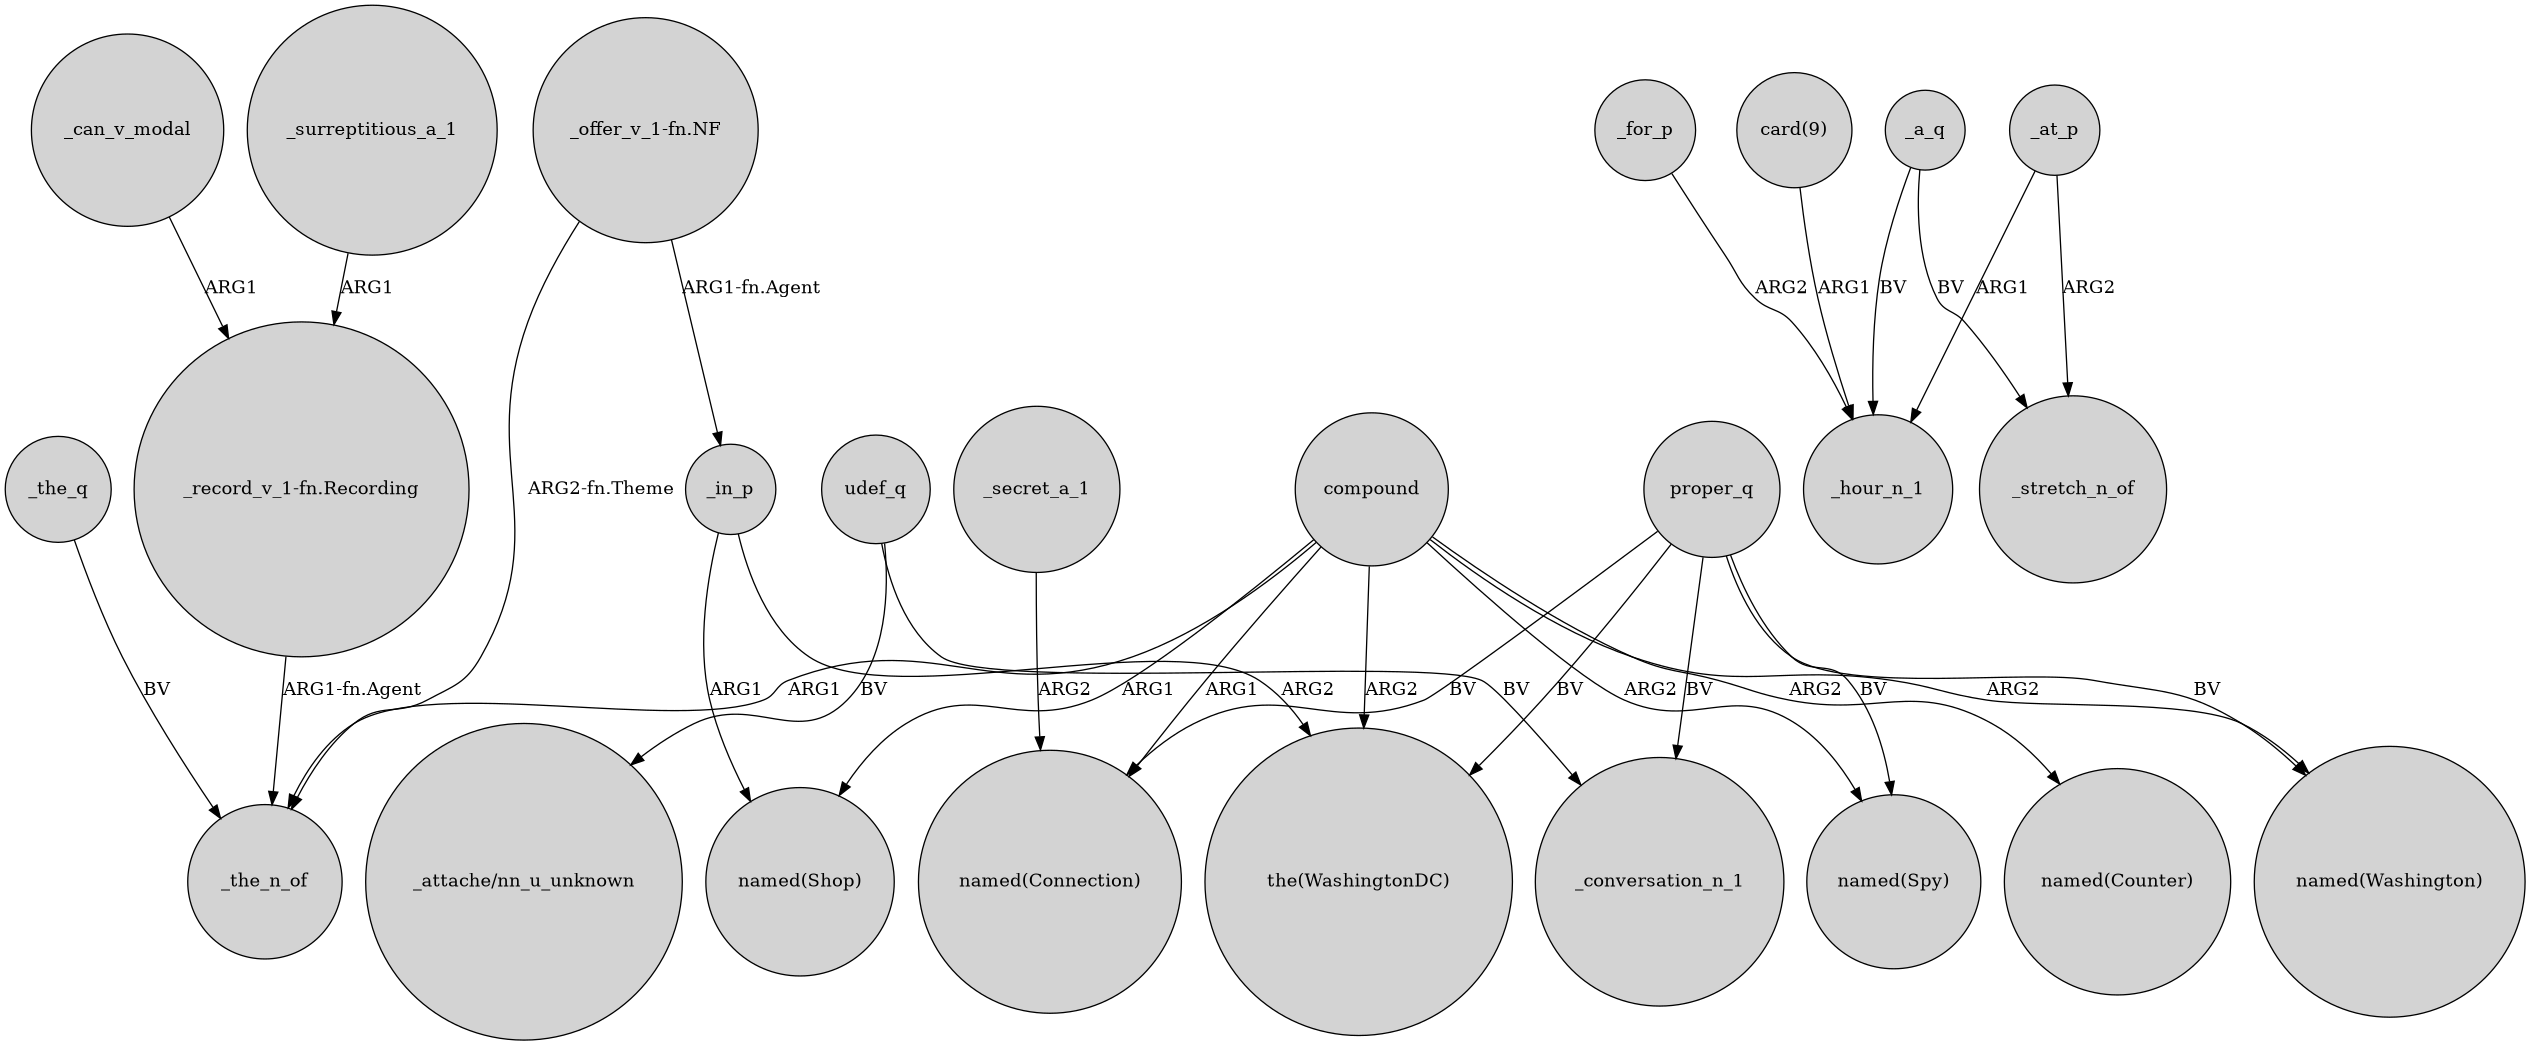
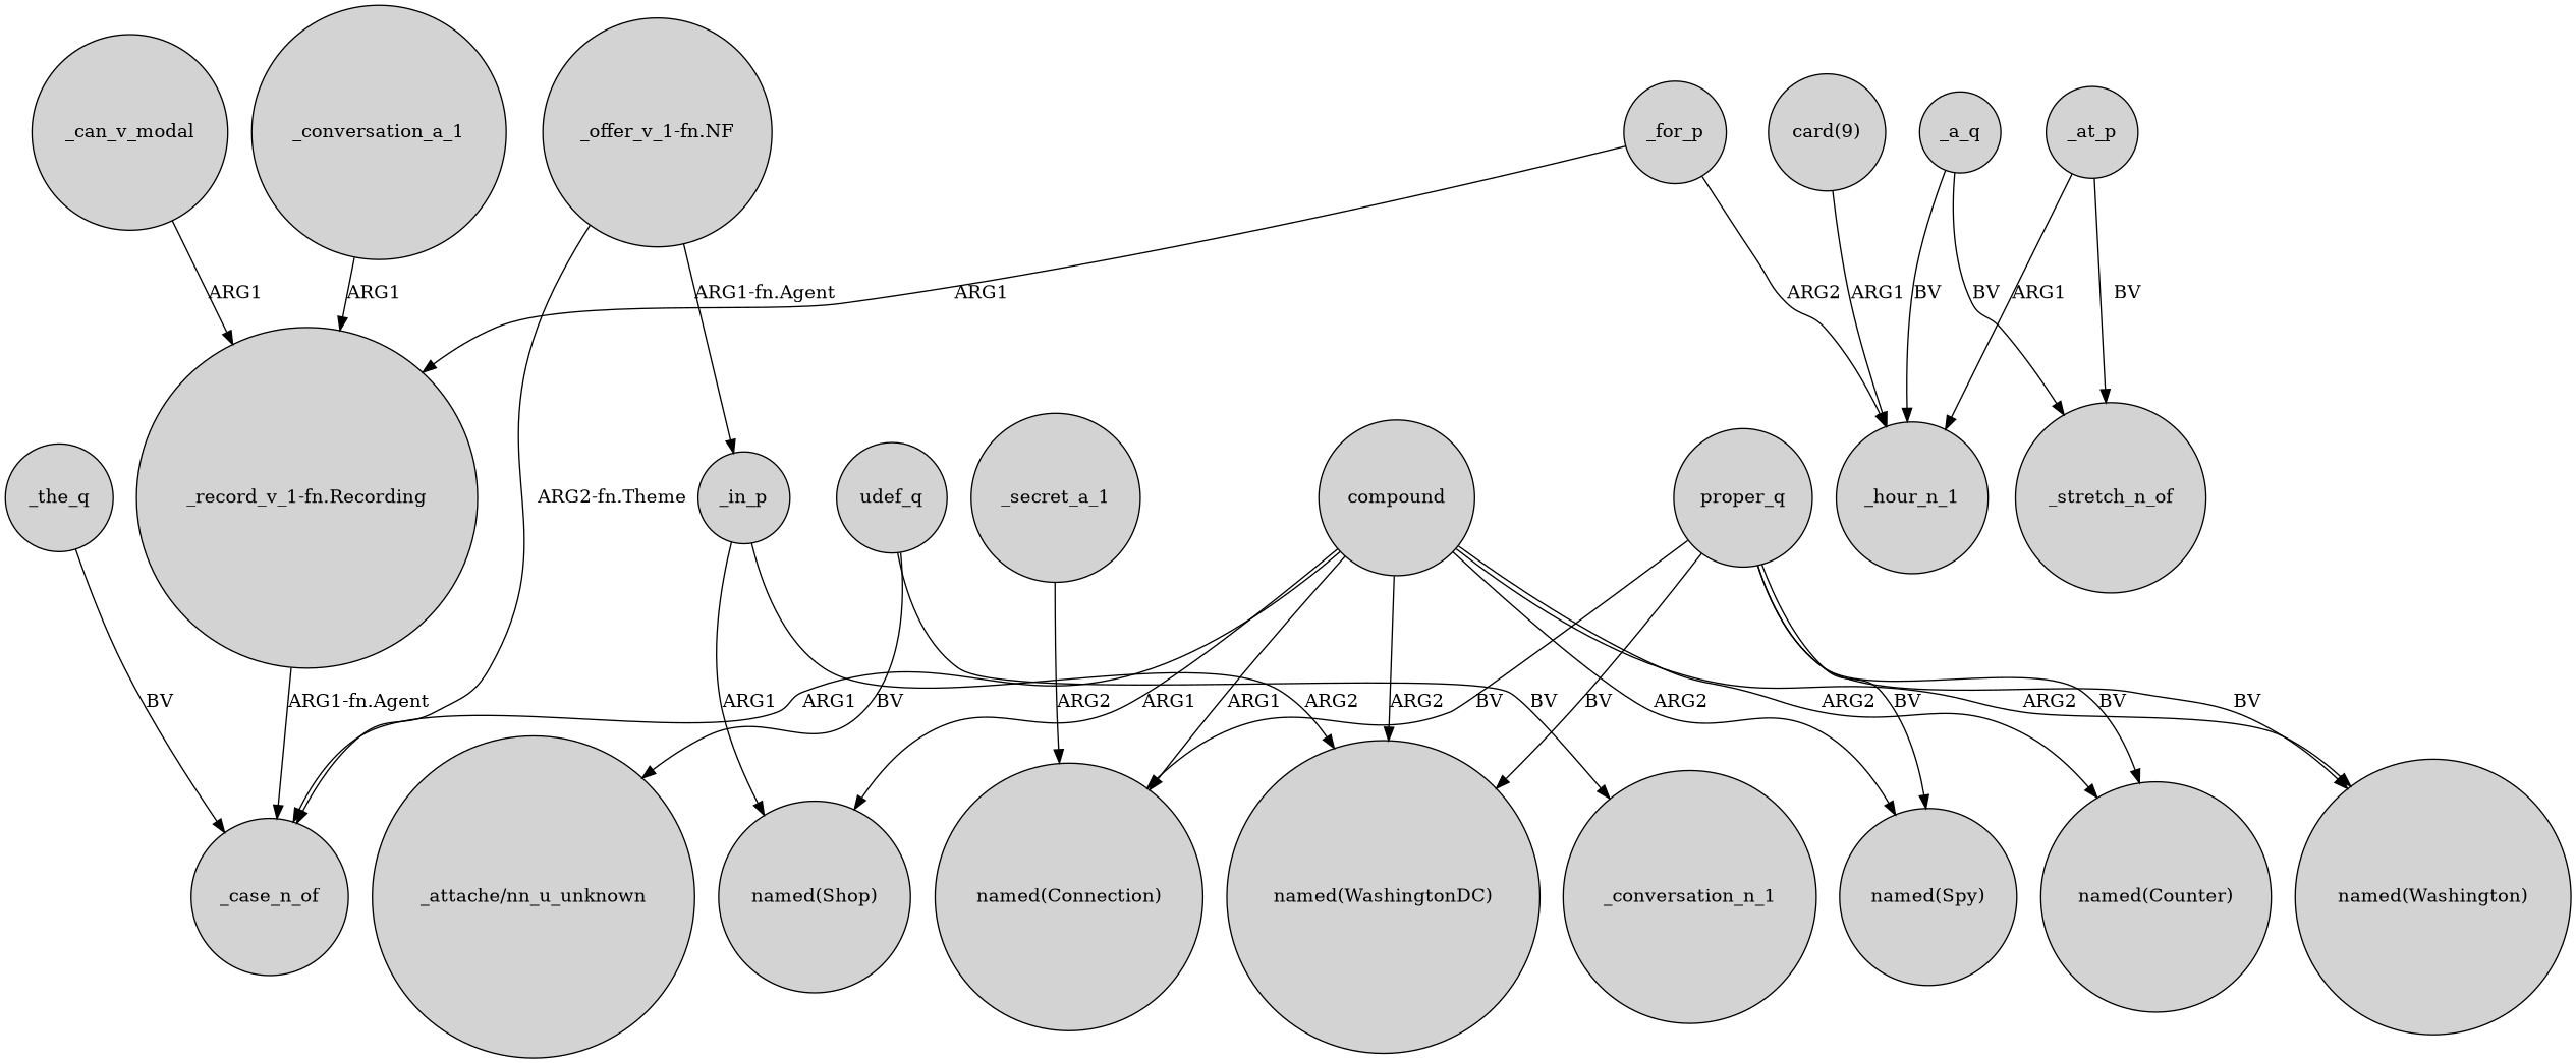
  digraph {
    node [shape=circle style=filled]
    "_record_v_1-fn.Recording"
-   _case_n_of [label=_the_n_of]
+   _case_n_of
    _for_p
    _hour_n_1
    udef_q
    _conversation_n_1
    "_attache/nn_u_unknown"
    compound
    "named(Connection)"
-   "named(WashingtonDC)" [label="the(WashingtonDC)"]
+   "named(WashingtonDC)"
    "named(Shop)"
    "named(Counter)"
    "named(Washington)"
    "named(Spy)"
    _the_q
    _in_p
    proper_q
    _at_p
    _stretch_n_of
    _can_v_modal
    "_offer_v_1-fn.NF"
    _secret_a_1
    _a_q
-   _surreptitious_a_1
+   _surreptitious_a_1 [label=_conversation_a_1]
    "card(9)"
    "_record_v_1-fn.Recording" -> _case_n_of [label="ARG1-fn.Agent"]
+   _for_p -> "_record_v_1-fn.Recording" [label=ARG1]
    _for_p -> _hour_n_1 [label=ARG2]
    udef_q -> _conversation_n_1 [label=BV]
    udef_q -> "_attache/nn_u_unknown" [label=BV]
    compound -> _case_n_of [label=ARG1]
    compound -> "named(Connection)" [label=ARG1]
    compound -> "named(WashingtonDC)" [label=ARG2]
    compound -> "named(Shop)" [label=ARG1]
    compound -> "named(Counter)" [label=ARG2]
    compound -> "named(Washington)" [label=ARG2]
    compound -> "named(Spy)" [label=ARG2]
    _the_q -> _case_n_of [label=BV]
    _in_p -> "named(WashingtonDC)" [label=ARG2]
    _in_p -> "named(Shop)" [label=ARG1]
    proper_q -> "named(Connection)" [label=BV]
    proper_q -> "named(WashingtonDC)" [label=BV]
-   proper_q -> _conversation_n_1 [label=BV]
+   proper_q -> "named(Counter)" [label=BV]
    proper_q -> "named(Washington)" [label=BV]
    proper_q -> "named(Spy)" [label=BV]
    _at_p -> _hour_n_1 [label=ARG1]
-   _at_p -> _stretch_n_of [label=ARG2]
+   _at_p -> _stretch_n_of [label=BV]
    _can_v_modal -> "_record_v_1-fn.Recording" [label=ARG1]
    "_offer_v_1-fn.NF" -> _case_n_of [label="ARG2-fn.Theme"]
    "_offer_v_1-fn.NF" -> _in_p [label="ARG1-fn.Agent"]
    _secret_a_1 -> "named(Connection)" [label=ARG2]
    _a_q -> _hour_n_1 [label=BV]
    _a_q -> _stretch_n_of [label=BV]
    _surreptitious_a_1 -> "_record_v_1-fn.Recording" [label=ARG1]
    "card(9)" -> _hour_n_1 [label=ARG1]
  }
